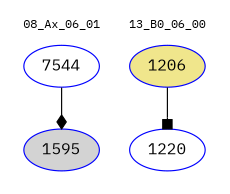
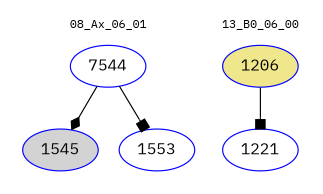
  digraph {
    fontname="IBM Plex Mono"
    node [color=blue fillcolor=white fontname="IBM Plex Mono" style=filled]
    edge [arrowhead=box color=black fontname="IBM Plex Mono"]
    n1 [label=7544]
-   n2 [fillcolor=lightgrey label=1595]
+   n2 [fillcolor=lightgrey label=1545]
+   n3 [label=1553]
    n4 [fillcolor=khaki label=1206]
-   n5 [label=1220]
+   n5 [label=1221]
    subgraph cluster_1 {
      color=white
      fontsize=10
      label="08_Ax_06_01"
      n1
      n2
+     n3
    }
    subgraph cluster_2 {
      color=white
      fontsize=10
      label="13_B0_06_00"
      n4
      n5
    }
    n1 -> n2 [arrowhead=diamond]
+   n1 -> n3
    n4 -> n5
  }
